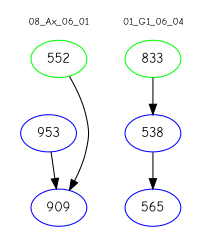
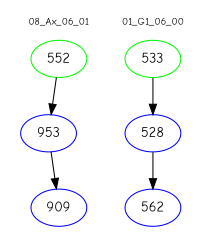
  digraph {
    fontname="Comic Neue"
    node [color=blue fontname="Comic Neue"]
    edge [color=black fontname="Comic Neue"]
    n1 [color=green label=552]
    n2 [label=953]
    n3 [label=909]
-   n4 [color=green label=833]
-   n5 [label=538]
-   n6 [label=565]
+   n4 [color=green label=533]
+   n5 [label=528]
+   n6 [label=562]
    subgraph cluster_1 {
      color=white
      fontsize=10
      label="08_Ax_06_01"
      n1
      n2
      n3
    }
    subgraph cluster_2 {
      color=white
      fontsize=10
-     label="01_G1_06_04"
+     label="01_G1_06_00"
      n4
      n5
      n6
    }
-   n1 -> n3
+   n1 -> n2
    n2 -> n3
    n4 -> n5
    n5 -> n6
  }
